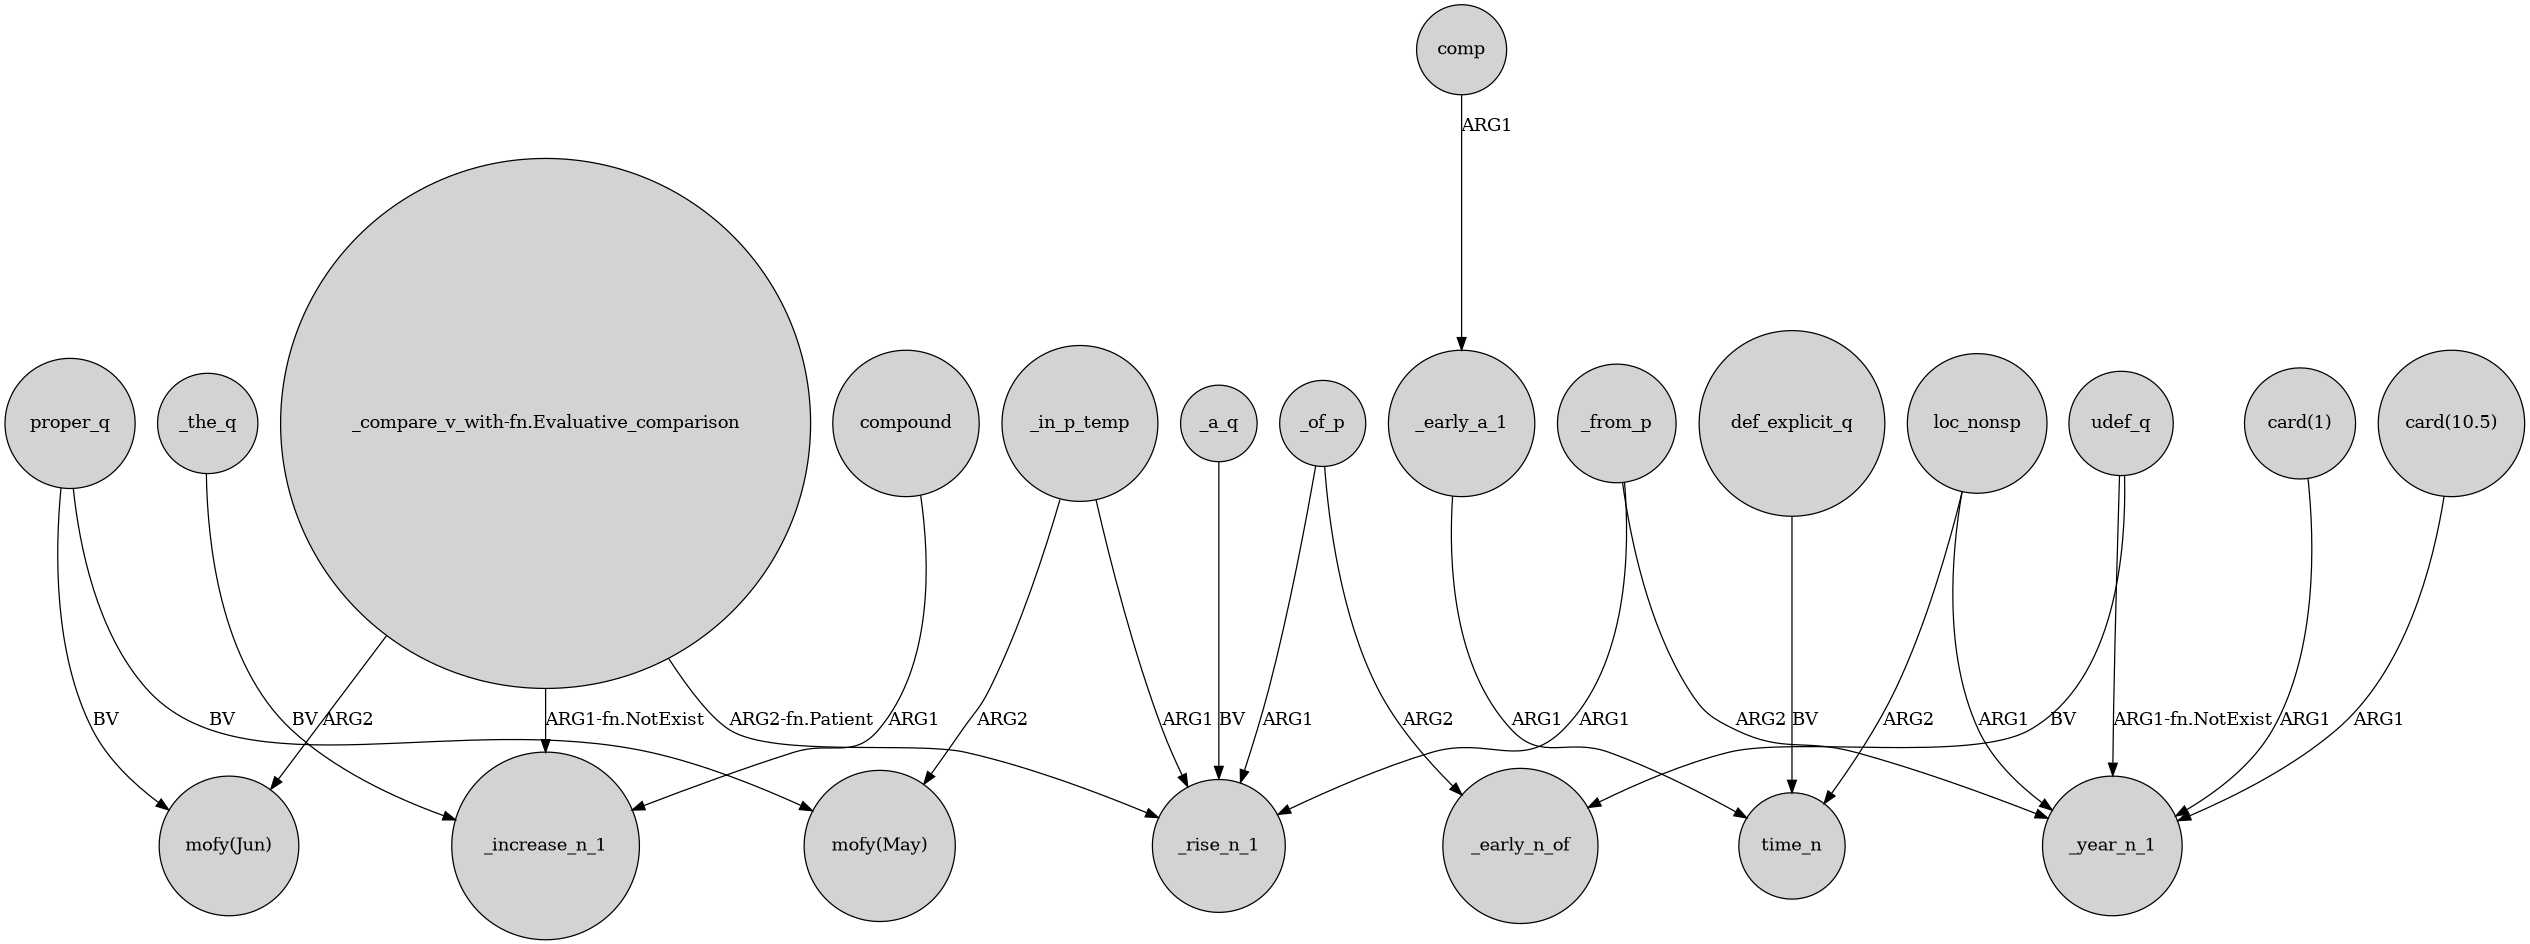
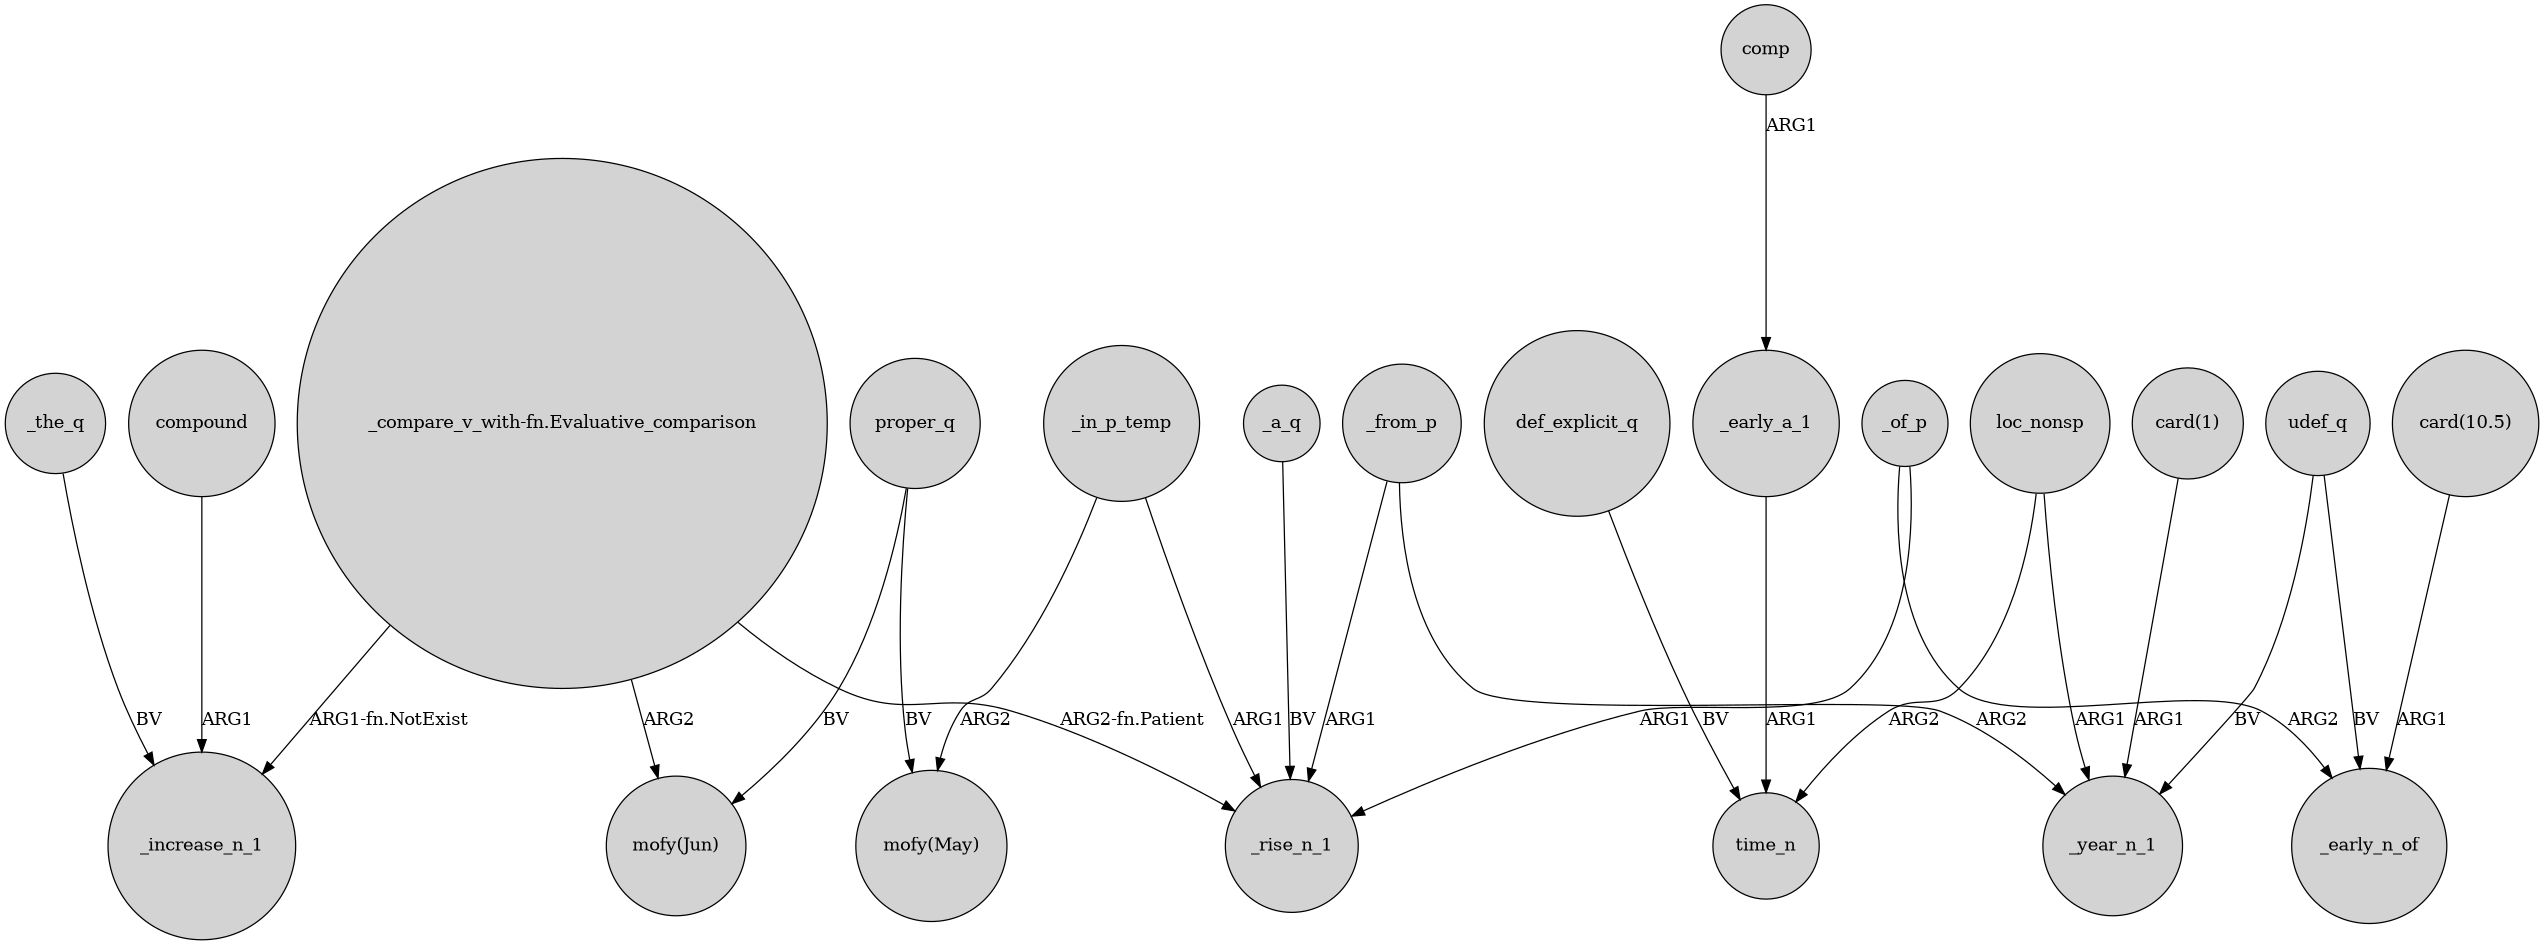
  digraph {
    node [shape=circle style=filled]
    _a_q
    _rise_n_1
    def_explicit_q
    time_n
    _the_q
    _increase_n_1
    loc_nonsp
    _year_n_1
    "_compare_v_with-fn.Evaluative_comparison"
    "mofy(Jun)"
    proper_q
    "mofy(May)"
    _in_p_temp
    _from_p
    _of_p
    n16 [label=_early_n_of]
    "card(10.5)"
    "card(1)"
    compound
    _early_a_1
    udef_q
    comp
    _a_q -> _rise_n_1 [label=BV]
    def_explicit_q -> time_n [label=BV]
    _the_q -> _increase_n_1 [label=BV]
    loc_nonsp -> time_n [label=ARG2]
    loc_nonsp -> _year_n_1 [label=ARG1]
    "_compare_v_with-fn.Evaluative_comparison" -> _rise_n_1 [label="ARG2-fn.Patient"]
    "_compare_v_with-fn.Evaluative_comparison" -> _increase_n_1 [label="ARG1-fn.NotExist"]
    "_compare_v_with-fn.Evaluative_comparison" -> "mofy(Jun)" [label=ARG2]
    proper_q -> "mofy(Jun)" [label=BV]
    proper_q -> "mofy(May)" [label=BV]
    _in_p_temp -> _rise_n_1 [label=ARG1]
    _in_p_temp -> "mofy(May)" [label=ARG2]
    _from_p -> _rise_n_1 [label=ARG1]
    _from_p -> _year_n_1 [label=ARG2]
    _of_p -> _rise_n_1 [label=ARG1]
    _of_p -> n16 [label=ARG2]
-   "card(10.5)" -> _year_n_1 [label=ARG1]
+   "card(10.5)" -> n16 [label=ARG1]
    "card(1)" -> _year_n_1 [label=ARG1]
    compound -> _increase_n_1 [label=ARG1]
    _early_a_1 -> time_n [label=ARG1]
-   udef_q -> _year_n_1 [label="ARG1-fn.NotExist"]
+   udef_q -> _year_n_1 [label=BV]
    udef_q -> n16 [label=BV]
    comp -> _early_a_1 [label=ARG1]
  }
